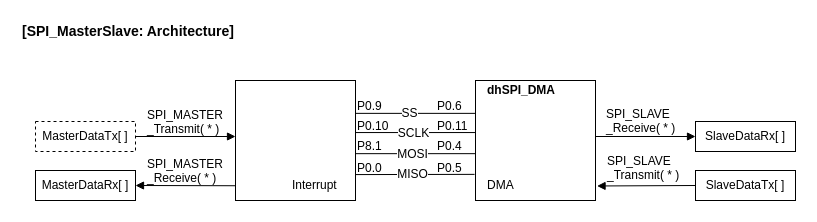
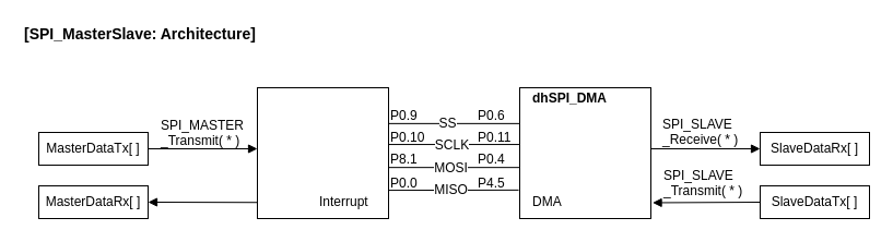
  <mxCell id="0" />
  <mxCell id="1" parent="0" />
  <mxCell id="2" value="" style="rounded=0;whiteSpace=wrap;html=1;shadow=0;glass=0;comic=0;strokeColor=#000000;strokeWidth=1;fillColor=none;fontFamily=Helvetica;fontSize=12;fontColor=#FF0000;align=center;" parent="1" vertex="1"><mxGeometry x="235" y="80" width="120" height="120" as="geometry" /></mxCell>
  <mxCell id="3" value="" style="rounded=0;whiteSpace=wrap;html=1;shadow=0;glass=0;comic=0;strokeColor=#000000;strokeWidth=1;fillColor=none;fontFamily=Helvetica;fontSize=12;fontColor=#FF0000;align=center;" parent="1" vertex="1"><mxGeometry x="475" y="80" width="120" height="120" as="geometry" /></mxCell>
  <mxCell id="4" value="" style="endArrow=none;html=1;strokeColor=#000000;strokeWidth=1;fontFamily=Helvetica;fontSize=12;fontColor=#FF0000;entryX=0;entryY=0.5;exitX=1;exitY=0.5;" parent="1" edge="1"><mxGeometry width="50" height="50" relative="1" as="geometry"><mxPoint x="355" y="132.047" as="sourcePoint" /><mxPoint x="475" y="132.047" as="targetPoint" /></mxGeometry></mxCell>
  <mxCell id="5" value="SCLK" style="text;html=1;resizable=0;points=[];align=center;verticalAlign=middle;labelBackgroundColor=#ffffff;fontSize=12;fontFamily=Helvetica;fontColor=#000000;" parent="4" vertex="1" connectable="0"><mxGeometry x="-0.057" relative="1" as="geometry"><mxPoint as="offset" /></mxGeometry></mxCell>
  <mxCell id="6" value="" style="endArrow=none;html=1;strokeColor=#000000;strokeWidth=1;fontFamily=Helvetica;fontSize=12;fontColor=#FF0000;entryX=-0.001;entryY=0.383;exitX=0.999;exitY=0.383;exitPerimeter=0;entryPerimeter=0;" parent="1" edge="1"><mxGeometry width="50" height="50" relative="1" as="geometry"><mxPoint x="354.767" y="112.86" as="sourcePoint" /><mxPoint x="474.767" y="112.86" as="targetPoint" /></mxGeometry></mxCell>
  <mxCell id="7" value="SS" style="text;html=1;resizable=0;points=[];align=center;verticalAlign=middle;labelBackgroundColor=#ffffff;fontSize=12;fontFamily=Helvetica;fontColor=#000000;" parent="6" vertex="1" connectable="0"><mxGeometry x="-0.099" relative="1" as="geometry"><mxPoint as="offset" /></mxGeometry></mxCell>
  <mxCell id="8" value="" style="endArrow=none;html=1;strokeColor=#000000;strokeWidth=1;fontFamily=Helvetica;fontSize=12;fontColor=#FF0000;entryX=0;entryY=0.75;exitX=1;exitY=0.75;" parent="1" edge="1"><mxGeometry width="50" height="50" relative="1" as="geometry"><mxPoint x="355" y="153.163" as="sourcePoint" /><mxPoint x="475" y="153.163" as="targetPoint" /></mxGeometry></mxCell>
  <mxCell id="9" value="MOSI" style="text;html=1;resizable=0;points=[];align=center;verticalAlign=middle;labelBackgroundColor=#ffffff;fontSize=12;fontFamily=Helvetica;fontColor=#000000;" parent="8" vertex="1" connectable="0"><mxGeometry x="-0.072" relative="1" as="geometry"><mxPoint as="offset" /></mxGeometry></mxCell>
  <mxCell id="10" value="" style="endArrow=none;html=1;strokeColor=#000000;strokeWidth=1;fontFamily=Helvetica;fontSize=12;fontColor=#FF0000;exitX=1.001;exitY=0.635;exitPerimeter=0;entryX=-0.008;entryY=0.633;entryPerimeter=0;" parent="1" edge="1"><mxGeometry width="50" height="50" relative="1" as="geometry"><mxPoint x="355.233" y="174.093" as="sourcePoint" /><mxPoint x="474.07" y="173.86" as="targetPoint" /></mxGeometry></mxCell>
  <mxCell id="11" value="MISO" style="text;html=1;resizable=0;points=[];align=center;verticalAlign=middle;labelBackgroundColor=#ffffff;fontSize=12;fontFamily=Helvetica;fontColor=#000000;" parent="10" vertex="1" connectable="0"><mxGeometry x="-0.055" relative="1" as="geometry"><mxPoint as="offset" /></mxGeometry></mxCell>
  <mxCell id="12" value="P0.9" style="text;html=1;resizable=0;points=[];autosize=1;align=left;verticalAlign=top;spacingTop=-4;fontSize=12;fontFamily=Helvetica;fontColor=#000000;" parent="1" vertex="1"><mxGeometry x="355" y="96" width="40" height="20" as="geometry" /></mxCell>
  <mxCell id="13" value="P0.10" style="text;html=1;resizable=0;points=[];autosize=1;align=left;verticalAlign=top;spacingTop=-4;fontSize=12;fontFamily=Helvetica;fontColor=#000000;" parent="1" vertex="1"><mxGeometry x="355" y="116" width="50" height="20" as="geometry" /></mxCell>
  <mxCell id="14" value="P0.0" style="text;html=1;resizable=0;points=[];autosize=1;align=left;verticalAlign=top;spacingTop=-4;fontSize=12;fontFamily=Helvetica;fontColor=#000000;" parent="1" vertex="1"><mxGeometry x="355" y="158" width="40" height="20" as="geometry" /></mxCell>
  <mxCell id="15" value="P8.1" style="text;html=1;resizable=0;points=[];autosize=1;align=left;verticalAlign=top;spacingTop=-4;fontSize=12;fontFamily=Helvetica;fontColor=#000000;" parent="1" vertex="1"><mxGeometry x="355" y="136.116" width="40" height="20" as="geometry" /></mxCell>
  <mxCell id="16" value="P0.6" style="text;html=1;resizable=0;points=[];autosize=1;align=left;verticalAlign=top;spacingTop=-4;fontSize=12;fontFamily=Helvetica;fontColor=#000000;" parent="1" vertex="1"><mxGeometry x="435" y="96" width="40" height="20" as="geometry" /></mxCell>
  <mxCell id="17" value="P0.11" style="text;html=1;resizable=0;points=[];autosize=1;align=left;verticalAlign=top;spacingTop=-4;fontSize=12;fontFamily=Helvetica;fontColor=#000000;" parent="1" vertex="1"><mxGeometry x="435" y="116" width="50" height="20" as="geometry" /></mxCell>
- <mxCell id="18" value="P0.5" style="text;html=1;resizable=0;points=[];autosize=1;align=left;verticalAlign=top;spacingTop=-4;fontSize=12;fontFamily=Helvetica;fontColor=#000000;" parent="1" vertex="1"><mxGeometry x="435" y="158" width="40" height="20" as="geometry" /></mxCell>
+ <mxCell id="18" value="P4.5" style="text;html=1;resizable=0;points=[];autosize=1;align=left;verticalAlign=top;spacingTop=-4;fontSize=12;fontFamily=Helvetica;fontColor=#000000;" parent="1" vertex="1"><mxGeometry x="435" y="158" width="40" height="20" as="geometry" /></mxCell>
  <mxCell id="19" value="P0.4" style="text;html=1;resizable=0;points=[];autosize=1;align=left;verticalAlign=top;spacingTop=-4;fontSize=12;fontFamily=Helvetica;fontColor=#000000;" parent="1" vertex="1"><mxGeometry x="435" y="136.116" width="40" height="20" as="geometry" /></mxCell>
  <mxCell id="20" value="dhSPI_DMA" style="text;html=1;resizable=0;points=[];autosize=1;align=left;verticalAlign=top;spacingTop=-4;fontSize=12;fontFamily=Helvetica;fontColor=#000000;fontStyle=1" parent="1" vertex="1"><mxGeometry x="485" y="80" width="90" height="20" as="geometry" /></mxCell>
  <mxCell id="21" style="edgeStyle=none;rounded=0;html=1;exitX=1;exitY=0.5;endArrow=block;endFill=1;jettySize=auto;orthogonalLoop=1;strokeColor=#000000;strokeWidth=1;fontFamily=Helvetica;fontSize=12;fontColor=#000000;" parent="1" source="22" edge="1"><mxGeometry relative="1" as="geometry"><mxPoint x="235" y="136" as="targetPoint" /></mxGeometry></mxCell>
- <mxCell id="22" value="MasterDataTx[ ]" style="rounded=0;whiteSpace=wrap;html=1;shadow=0;glass=0;comic=0;strokeColor=#000000;strokeWidth=1;fillColor=none;fontFamily=Helvetica;fontSize=12;fontColor=#000000;align=center;dashed=1;" parent="1" vertex="1"><mxGeometry x="35" y="121" width="100" height="30" as="geometry" /></mxCell>
+ <mxCell id="22" value="MasterDataTx[ ]" style="rounded=0;whiteSpace=wrap;html=1;shadow=0;glass=0;comic=0;strokeColor=#000000;strokeWidth=1;fillColor=none;fontFamily=Helvetica;fontSize=12;fontColor=#000000;align=center;" parent="1" vertex="1"><mxGeometry x="35" y="121" width="100" height="30" as="geometry" /></mxCell>
  <mxCell id="23" value="MasterDataRx[ ]" style="rounded=0;whiteSpace=wrap;html=1;shadow=0;glass=0;comic=0;strokeColor=#000000;strokeWidth=1;fillColor=none;fontFamily=Helvetica;fontSize=12;fontColor=#000000;align=center;" parent="1" vertex="1"><mxGeometry x="35" y="170" width="100" height="30" as="geometry" /></mxCell>
  <mxCell id="24" value="SlaveDataTx[ ]" style="rounded=0;whiteSpace=wrap;html=1;shadow=0;glass=0;comic=0;strokeColor=#000000;strokeWidth=1;fillColor=none;fontFamily=Helvetica;fontSize=12;fontColor=#000000;align=center;" parent="1" vertex="1"><mxGeometry x="695" y="170" width="100" height="30" as="geometry" /></mxCell>
  <mxCell id="25" value="SlaveDataRx[ ]" style="rounded=0;whiteSpace=wrap;html=1;shadow=0;glass=0;comic=0;strokeColor=#000000;strokeWidth=1;fillColor=none;fontFamily=Helvetica;fontSize=12;fontColor=#000000;align=center;" parent="1" vertex="1"><mxGeometry x="695" y="121" width="100" height="30" as="geometry" /></mxCell>
  <mxCell id="26" style="edgeStyle=none;rounded=0;html=1;entryX=0;entryY=0.5;endArrow=block;endFill=1;jettySize=auto;orthogonalLoop=1;strokeColor=#000000;strokeWidth=1;fontFamily=Helvetica;fontSize=12;fontColor=#000000;" parent="1" target="25" edge="1"><mxGeometry relative="1" as="geometry"><mxPoint x="595" y="136" as="sourcePoint" /><mxPoint x="264.724" y="146.241" as="targetPoint" /></mxGeometry></mxCell>
  <mxCell id="27" style="edgeStyle=none;rounded=0;html=1;entryX=1;entryY=0.5;endArrow=block;endFill=1;jettySize=auto;orthogonalLoop=1;strokeColor=#000000;strokeWidth=1;fontFamily=Helvetica;fontSize=12;fontColor=#000000;exitX=0;exitY=0.877;exitPerimeter=0;" parent="1" source="2" target="23" edge="1"><mxGeometry relative="1" as="geometry"><mxPoint x="225" y="185" as="sourcePoint" /><mxPoint x="274.724" y="156.241" as="targetPoint" /></mxGeometry></mxCell>
  <mxCell id="28" style="edgeStyle=none;rounded=0;html=1;exitX=0;exitY=0.5;entryX=1.013;entryY=0.879;entryPerimeter=0;endArrow=block;endFill=1;jettySize=auto;orthogonalLoop=1;strokeColor=#000000;strokeWidth=1;fontFamily=Helvetica;fontSize=12;fontColor=#000000;" parent="1" source="24" target="3" edge="1"><mxGeometry relative="1" as="geometry"><mxPoint x="204.724" y="166.241" as="sourcePoint" /><mxPoint x="284.724" y="166.241" as="targetPoint" /></mxGeometry></mxCell>
  <mxCell id="29" value="DMA" style="text;html=1;resizable=0;points=[];autosize=1;align=left;verticalAlign=top;spacingTop=-4;fontSize=12;fontFamily=Helvetica;fontColor=#000000;fontStyle=0" parent="1" vertex="1"><mxGeometry x="485" y="175" width="40" height="20" as="geometry" /></mxCell>
  <mxCell id="30" value="Interrupt" style="text;html=1;resizable=0;points=[];autosize=1;align=left;verticalAlign=top;spacingTop=-4;fontSize=12;fontFamily=Helvetica;fontColor=#000000;fontStyle=0" parent="1" vertex="1"><mxGeometry x="290" y="175" width="60" height="20" as="geometry" /></mxCell>
  <mxCell id="31" value="SPI_SLAVE&lt;div&gt;_Receive( * )&lt;/div&gt;" style="text;html=1;resizable=0;points=[];autosize=1;align=left;verticalAlign=top;spacingTop=-4;fontSize=12;fontFamily=Helvetica;fontColor=#000000;" parent="1" vertex="1"><mxGeometry x="604" y="104" width="90" height="30" as="geometry" /></mxCell>
- <mxCell id="32" value="SPI_MASTER&lt;div&gt;_Receive( * )&lt;/div&gt;" style="text;html=1;resizable=0;points=[];autosize=1;align=left;verticalAlign=top;spacingTop=-4;fontSize=12;fontFamily=Helvetica;fontColor=#000000;" parent="1" vertex="1"><mxGeometry x="145" y="154" width="90" height="30" as="geometry" /></mxCell>
  <mxCell id="33" value="SPI_MASTER&lt;div&gt;_Transmit( * )&lt;/div&gt;" style="text;html=1;resizable=0;points=[];autosize=1;align=left;verticalAlign=top;spacingTop=-4;fontSize=12;fontFamily=Helvetica;fontColor=#000000;" parent="1" vertex="1"><mxGeometry x="145" y="105" width="90" height="30" as="geometry" /></mxCell>
  <mxCell id="34" value="SPI_SLAVE&lt;div&gt;_Transmit( * )&lt;/div&gt;" style="text;html=1;resizable=0;points=[];autosize=1;align=left;verticalAlign=top;spacingTop=-4;fontSize=12;fontFamily=Helvetica;fontColor=#000000;" parent="1" vertex="1"><mxGeometry x="605" y="151" width="90" height="30" as="geometry" /></mxCell>
  <mxCell id="35" value="[SPI_MasterSlave: Architecture]" style="text;html=1;resizable=0;points=[];autosize=1;align=left;verticalAlign=top;spacingTop=-4;fontSize=14;fontFamily=Helvetica;fontColor=#000000;fontStyle=1" parent="1" vertex="1"><mxGeometry x="20" y="20" width="210" height="20" as="geometry" /></mxCell>
